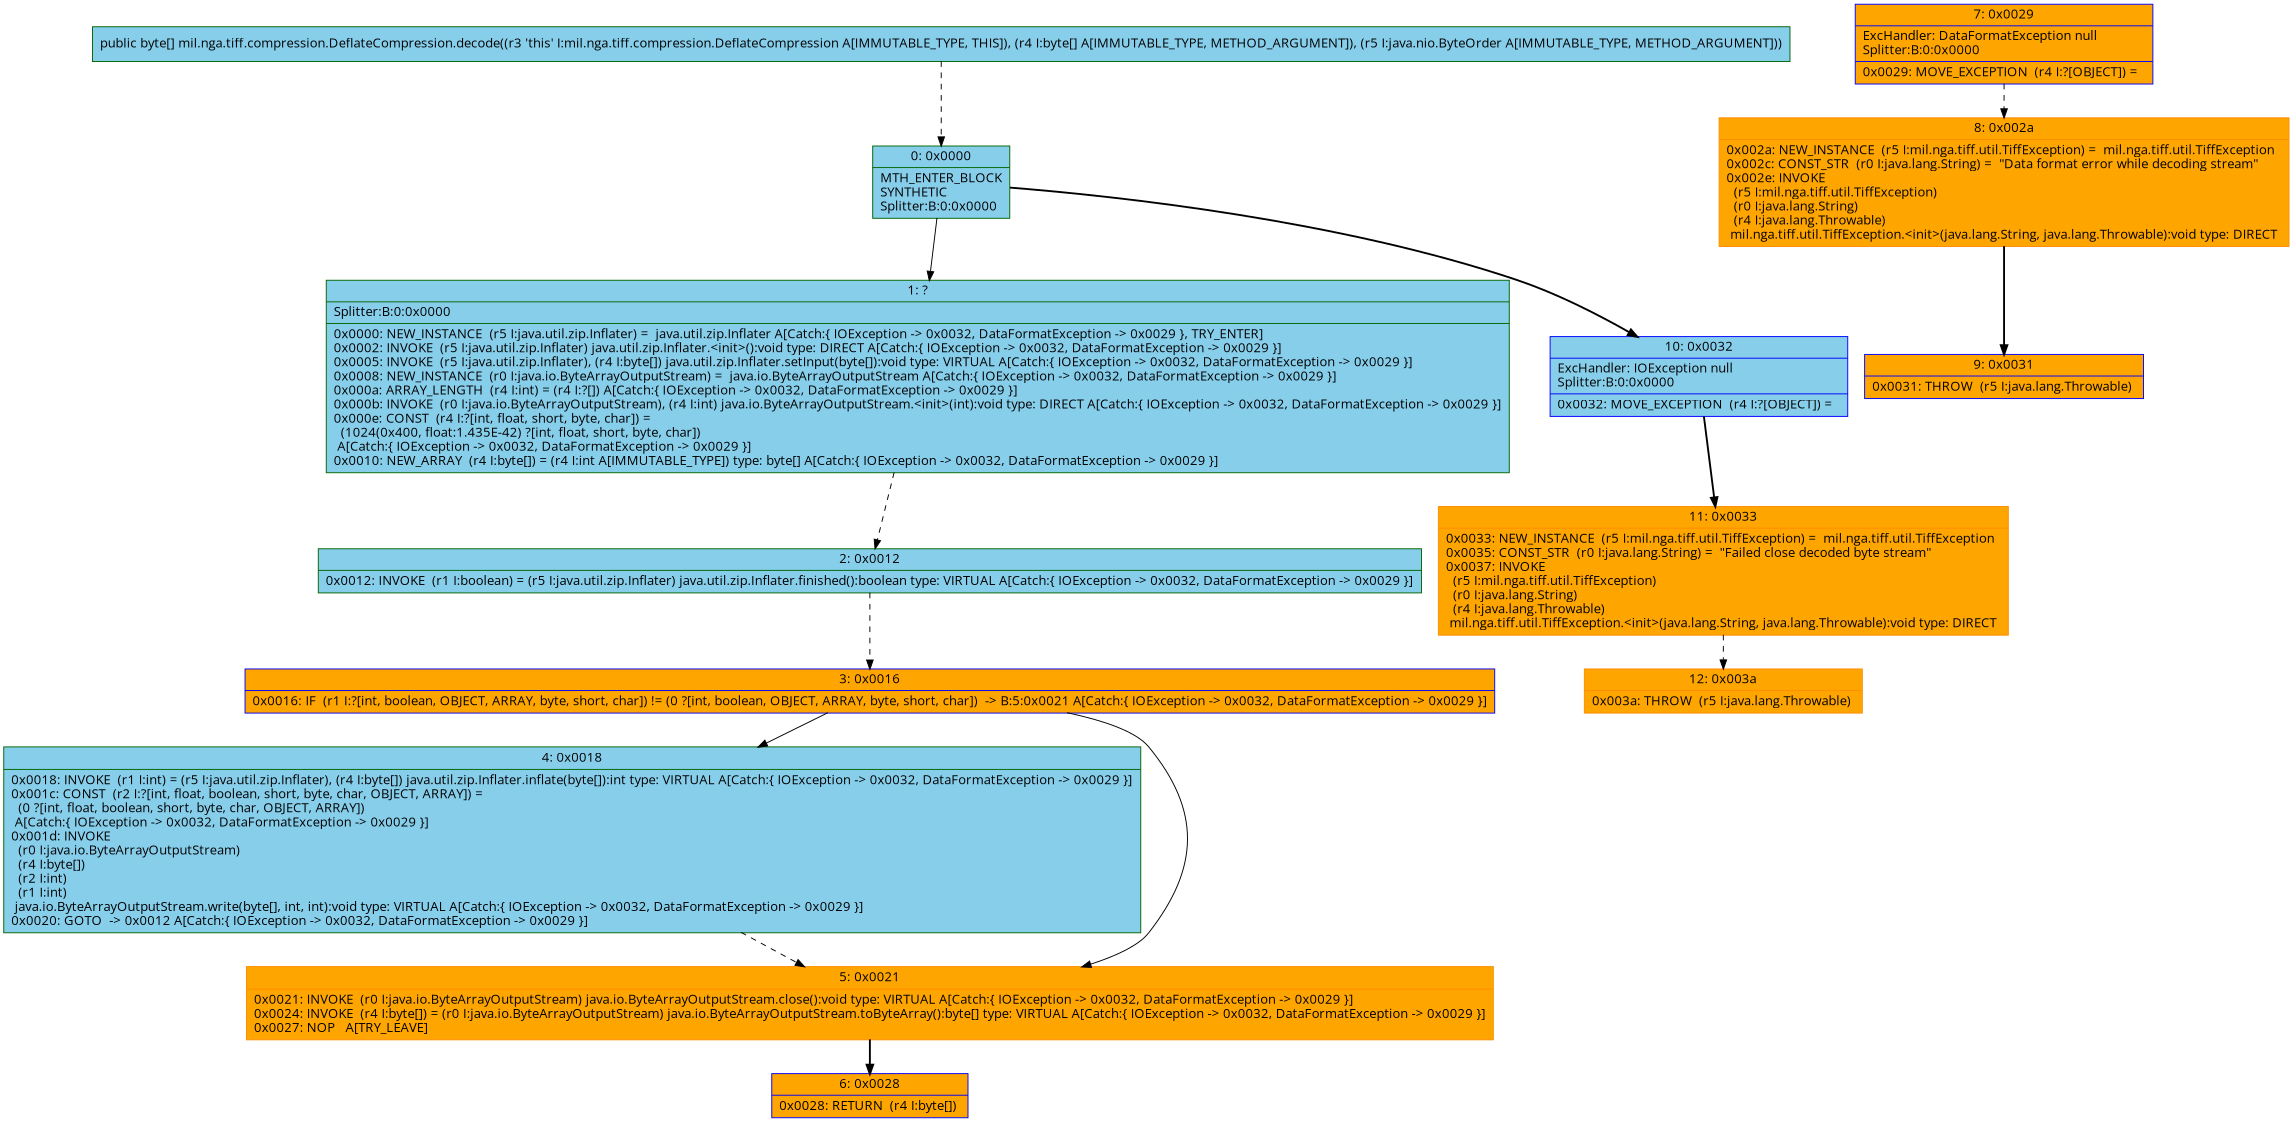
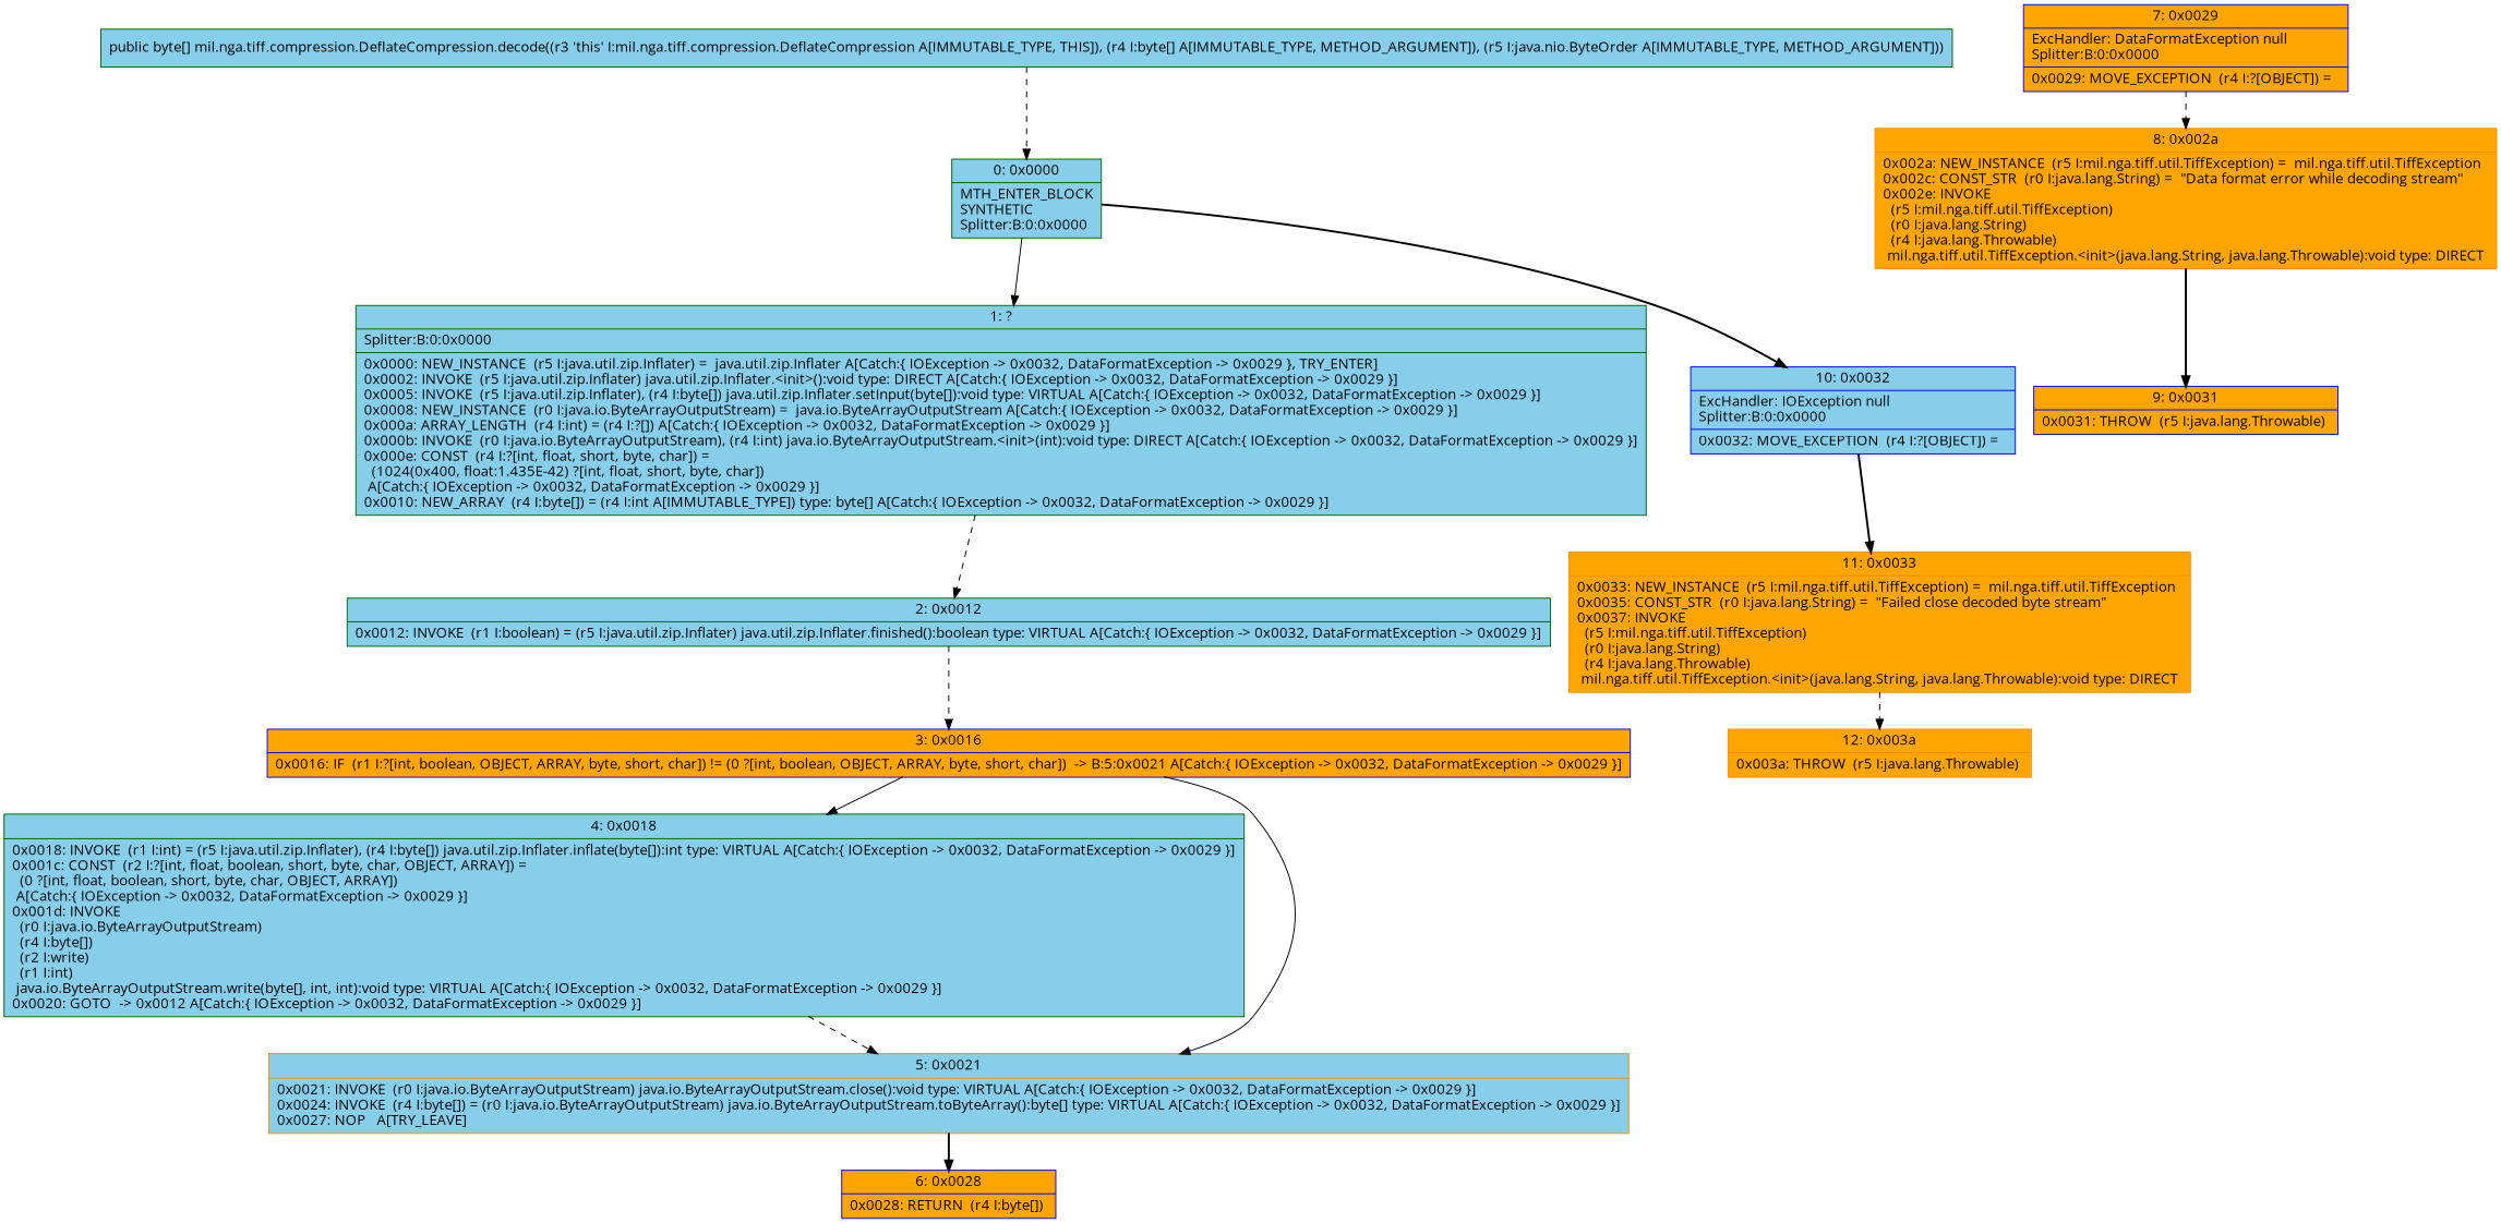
  digraph {
    fontname="Open Sans"
    node [color=darkgreen fillcolor=orange fontname="Open Sans" shape=record style=filled]
    edge [fontname="Open Sans" style=dashed]
    n1 [fillcolor=skyblue label="{0\:\ 0x0000|MTH_ENTER_BLOCK\lSYNTHETIC\lSplitter:B:0:0x0000\l}"]
    n2 [fillcolor=skyblue label="{1\:\ ?|Splitter:B:0:0x0000\l|0x0000: NEW_INSTANCE  (r5 I:java.util.zip.Inflater) =  java.util.zip.Inflater A[Catch:\{ IOException \-\> 0x0032, DataFormatException \-\> 0x0029 \}, TRY_ENTER]\l0x0002: INVOKE  (r5 I:java.util.zip.Inflater) java.util.zip.Inflater.\<init\>():void type: DIRECT A[Catch:\{ IOException \-\> 0x0032, DataFormatException \-\> 0x0029 \}]\l0x0005: INVOKE  (r5 I:java.util.zip.Inflater), (r4 I:byte[]) java.util.zip.Inflater.setInput(byte[]):void type: VIRTUAL A[Catch:\{ IOException \-\> 0x0032, DataFormatException \-\> 0x0029 \}]\l0x0008: NEW_INSTANCE  (r0 I:java.io.ByteArrayOutputStream) =  java.io.ByteArrayOutputStream A[Catch:\{ IOException \-\> 0x0032, DataFormatException \-\> 0x0029 \}]\l0x000a: ARRAY_LENGTH  (r4 I:int) = (r4 I:?[]) A[Catch:\{ IOException \-\> 0x0032, DataFormatException \-\> 0x0029 \}]\l0x000b: INVOKE  (r0 I:java.io.ByteArrayOutputStream), (r4 I:int) java.io.ByteArrayOutputStream.\<init\>(int):void type: DIRECT A[Catch:\{ IOException \-\> 0x0032, DataFormatException \-\> 0x0029 \}]\l0x000e: CONST  (r4 I:?[int, float, short, byte, char]) = \l  (1024(0x400, float:1.435E\-42) ?[int, float, short, byte, char])\l A[Catch:\{ IOException \-\> 0x0032, DataFormatException \-\> 0x0029 \}]\l0x0010: NEW_ARRAY  (r4 I:byte[]) = (r4 I:int A[IMMUTABLE_TYPE]) type: byte[] A[Catch:\{ IOException \-\> 0x0032, DataFormatException \-\> 0x0029 \}]\l}"]
    n3 [color=blue fillcolor=skyblue label="{10\:\ 0x0032|ExcHandler: IOException null\lSplitter:B:0:0x0000\l|0x0032: MOVE_EXCEPTION  (r4 I:?[OBJECT]) =  \l}"]
    n4 [fillcolor=skyblue label="{2\:\ 0x0012|0x0012: INVOKE  (r1 I:boolean) = (r5 I:java.util.zip.Inflater) java.util.zip.Inflater.finished():boolean type: VIRTUAL A[Catch:\{ IOException \-\> 0x0032, DataFormatException \-\> 0x0029 \}]\l}"]
    n5 [color=blue label="{7\:\ 0x0029|ExcHandler: DataFormatException null\lSplitter:B:0:0x0000\l|0x0029: MOVE_EXCEPTION  (r4 I:?[OBJECT]) =  \l}"]
    n6 [color=darkorange label="{8\:\ 0x002a|0x002a: NEW_INSTANCE  (r5 I:mil.nga.tiff.util.TiffException) =  mil.nga.tiff.util.TiffException \l0x002c: CONST_STR  (r0 I:java.lang.String) =  \"Data format error while decoding stream\" \l0x002e: INVOKE  \l  (r5 I:mil.nga.tiff.util.TiffException)\l  (r0 I:java.lang.String)\l  (r4 I:java.lang.Throwable)\l mil.nga.tiff.util.TiffException.\<init\>(java.lang.String, java.lang.Throwable):void type: DIRECT \l}"]
    n7 [color=darkorange label="{11\:\ 0x0033|0x0033: NEW_INSTANCE  (r5 I:mil.nga.tiff.util.TiffException) =  mil.nga.tiff.util.TiffException \l0x0035: CONST_STR  (r0 I:java.lang.String) =  \"Failed close decoded byte stream\" \l0x0037: INVOKE  \l  (r5 I:mil.nga.tiff.util.TiffException)\l  (r0 I:java.lang.String)\l  (r4 I:java.lang.Throwable)\l mil.nga.tiff.util.TiffException.\<init\>(java.lang.String, java.lang.Throwable):void type: DIRECT \l}"]
    n8 [color=blue label="{3\:\ 0x0016|0x0016: IF  (r1 I:?[int, boolean, OBJECT, ARRAY, byte, short, char]) != (0 ?[int, boolean, OBJECT, ARRAY, byte, short, char])  \-\> B:5:0x0021 A[Catch:\{ IOException \-\> 0x0032, DataFormatException \-\> 0x0029 \}]\l}"]
-   n9 [fillcolor=skyblue label="{4\:\ 0x0018|0x0018: INVOKE  (r1 I:int) = (r5 I:java.util.zip.Inflater), (r4 I:byte[]) java.util.zip.Inflater.inflate(byte[]):int type: VIRTUAL A[Catch:\{ IOException \-\> 0x0032, DataFormatException \-\> 0x0029 \}]\l0x001c: CONST  (r2 I:?[int, float, boolean, short, byte, char, OBJECT, ARRAY]) = \l  (0 ?[int, float, boolean, short, byte, char, OBJECT, ARRAY])\l A[Catch:\{ IOException \-\> 0x0032, DataFormatException \-\> 0x0029 \}]\l0x001d: INVOKE  \l  (r0 I:java.io.ByteArrayOutputStream)\l  (r4 I:byte[])\l  (r2 I:int)\l  (r1 I:int)\l java.io.ByteArrayOutputStream.write(byte[], int, int):void type: VIRTUAL A[Catch:\{ IOException \-\> 0x0032, DataFormatException \-\> 0x0029 \}]\l0x0020: GOTO  \-\> 0x0012 A[Catch:\{ IOException \-\> 0x0032, DataFormatException \-\> 0x0029 \}]\l}"]
-   n10 [color=darkorange label="{5\:\ 0x0021|0x0021: INVOKE  (r0 I:java.io.ByteArrayOutputStream) java.io.ByteArrayOutputStream.close():void type: VIRTUAL A[Catch:\{ IOException \-\> 0x0032, DataFormatException \-\> 0x0029 \}]\l0x0024: INVOKE  (r4 I:byte[]) = (r0 I:java.io.ByteArrayOutputStream) java.io.ByteArrayOutputStream.toByteArray():byte[] type: VIRTUAL A[Catch:\{ IOException \-\> 0x0032, DataFormatException \-\> 0x0029 \}]\l0x0027: NOP   A[TRY_LEAVE]\l}"]
+   n9 [fillcolor=skyblue label="{4\:\ 0x0018|0x0018: INVOKE  (r1 I:int) = (r5 I:java.util.zip.Inflater), (r4 I:byte[]) java.util.zip.Inflater.inflate(byte[]):int type: VIRTUAL A[Catch:\{ IOException \-\> 0x0032, DataFormatException \-\> 0x0029 \}]\l0x001c: CONST  (r2 I:?[int, float, boolean, short, byte, char, OBJECT, ARRAY]) = \l  (0 ?[int, float, boolean, short, byte, char, OBJECT, ARRAY])\l A[Catch:\{ IOException \-\> 0x0032, DataFormatException \-\> 0x0029 \}]\l0x001d: INVOKE  \l  (r0 I:java.io.ByteArrayOutputStream)\l  (r4 I:byte[])\l  (r2 I:write)\l  (r1 I:int)\l java.io.ByteArrayOutputStream.write(byte[], int, int):void type: VIRTUAL A[Catch:\{ IOException \-\> 0x0032, DataFormatException \-\> 0x0029 \}]\l0x0020: GOTO  \-\> 0x0012 A[Catch:\{ IOException \-\> 0x0032, DataFormatException \-\> 0x0029 \}]\l}"]
+   n10 [color=darkorange fillcolor=skyblue label="{5\:\ 0x0021|0x0021: INVOKE  (r0 I:java.io.ByteArrayOutputStream) java.io.ByteArrayOutputStream.close():void type: VIRTUAL A[Catch:\{ IOException \-\> 0x0032, DataFormatException \-\> 0x0029 \}]\l0x0024: INVOKE  (r4 I:byte[]) = (r0 I:java.io.ByteArrayOutputStream) java.io.ByteArrayOutputStream.toByteArray():byte[] type: VIRTUAL A[Catch:\{ IOException \-\> 0x0032, DataFormatException \-\> 0x0029 \}]\l0x0027: NOP   A[TRY_LEAVE]\l}"]
    n11 [color=blue label="{6\:\ 0x0028|0x0028: RETURN  (r4 I:byte[]) \l}"]
    n12 [color=blue label="{9\:\ 0x0031|0x0031: THROW  (r5 I:java.lang.Throwable) \l}"]
    n13 [color=darkorange label="{12\:\ 0x003a|0x003a: THROW  (r5 I:java.lang.Throwable) \l}"]
    n14 [fillcolor=skyblue label="{public byte[] mil.nga.tiff.compression.DeflateCompression.decode((r3 'this' I:mil.nga.tiff.compression.DeflateCompression A[IMMUTABLE_TYPE, THIS]), (r4 I:byte[] A[IMMUTABLE_TYPE, METHOD_ARGUMENT]), (r5 I:java.nio.ByteOrder A[IMMUTABLE_TYPE, METHOD_ARGUMENT])) }"]
    n1 -> n2 [style=solid]
    n1 -> n3 [style=bold]
    n2 -> n4
    n3 -> n7 [style=bold]
    n4 -> n8
    n5 -> n6
    n6 -> n12 [style=bold]
    n7 -> n13
    n8 -> n9 [style=solid]
    n8 -> n10 [style=solid]
    n9 -> n10
    n10 -> n11 [style=bold]
    n14 -> n1
  }
